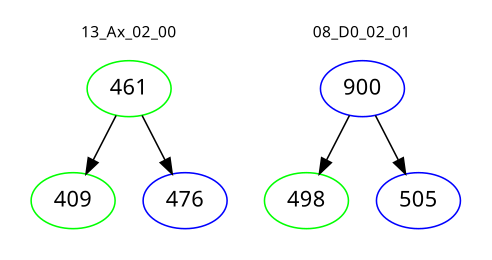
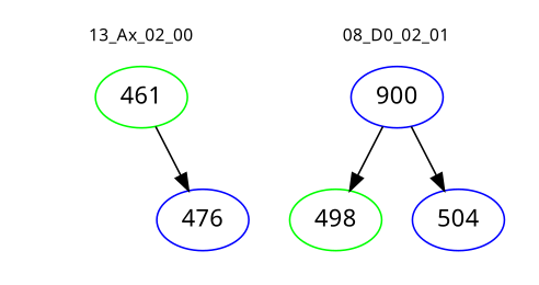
  digraph {
    fontname="Noto Sans"
    node [color=green fontname="Noto Sans"]
    edge [color=black fontname="Noto Sans"]
    n1 [label=461]
-   n2 [label=409]
    n3 [color=blue label=476]
    n4 [color=blue label=900]
    n5 [label=498]
-   n6 [color=blue label=505]
+   n6 [color=blue label=504]
    subgraph cluster_1 {
      color=white
      fontsize=10
      label="13_Ax_02_00"
      n1
-     n2
      n3
    }
    subgraph cluster_2 {
      color=white
      fontsize=10
      label="08_D0_02_01"
      n4
      n5
      n6
    }
-   n1 -> n2
    n1 -> n3
    n4 -> n5
    n4 -> n6
  }
